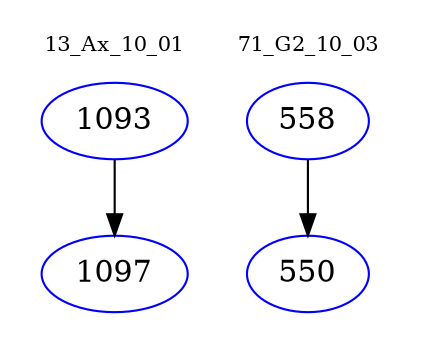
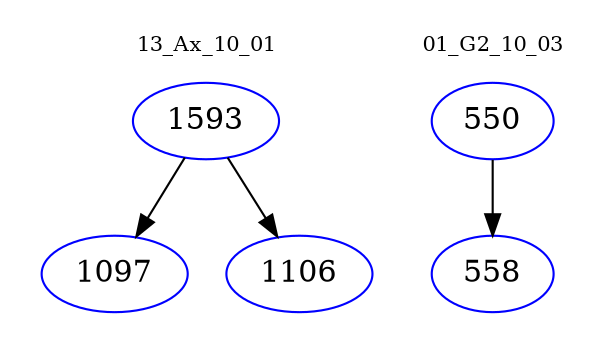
  digraph {
    node [color=blue]
    edge [color=black]
-   n1 [label=1093]
+   n1 [label=1593]
    n2 [label=1097]
+   n3 [label=1106]
    n4 [label=550]
    n5 [label=558]
    subgraph cluster_1 {
      color=white
      fontsize=10
      label="13_Ax_10_01"
      n1
      n2
+     n3
    }
    subgraph cluster_2 {
      color=white
      fontsize=10
-     label="71_G2_10_03"
+     label="01_G2_10_03"
      n4
      n5
    }
    n1 -> n2
-   n5 -> n4
+   n1 -> n3
+   n4 -> n5
  }
